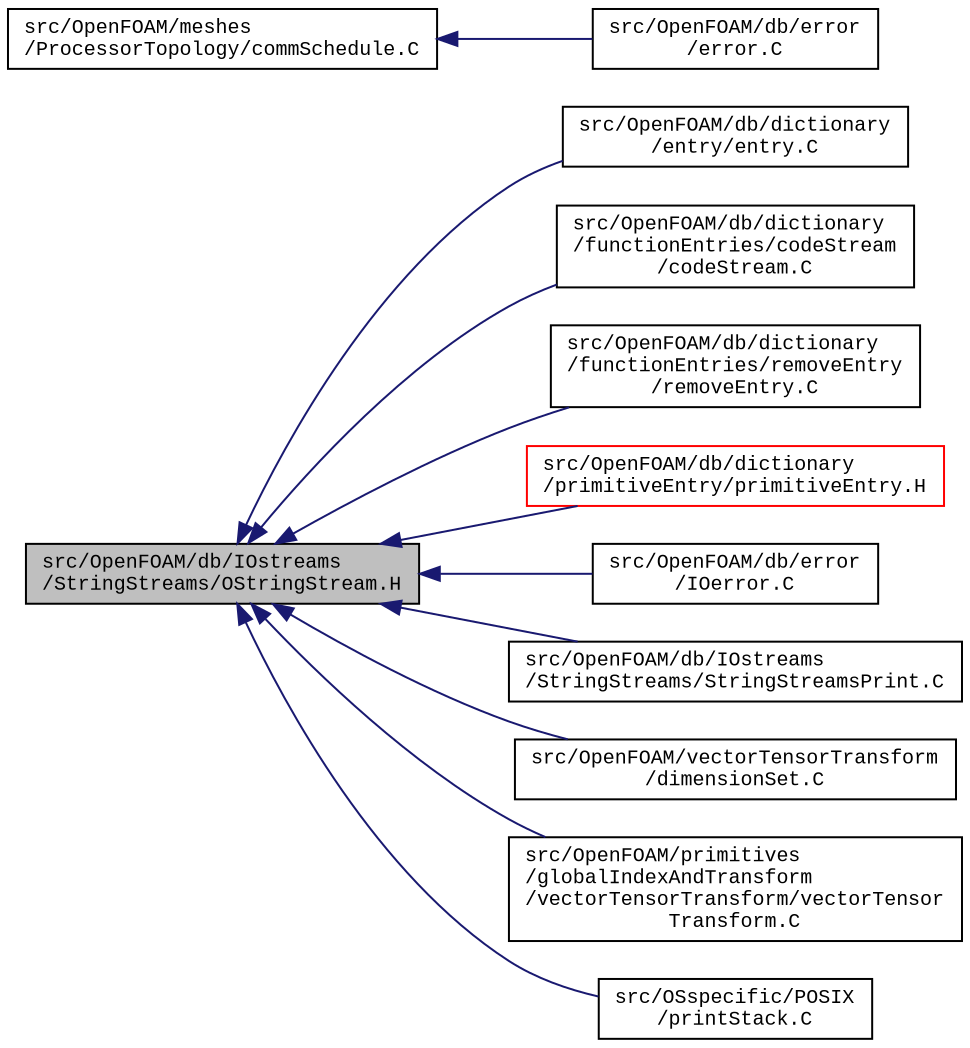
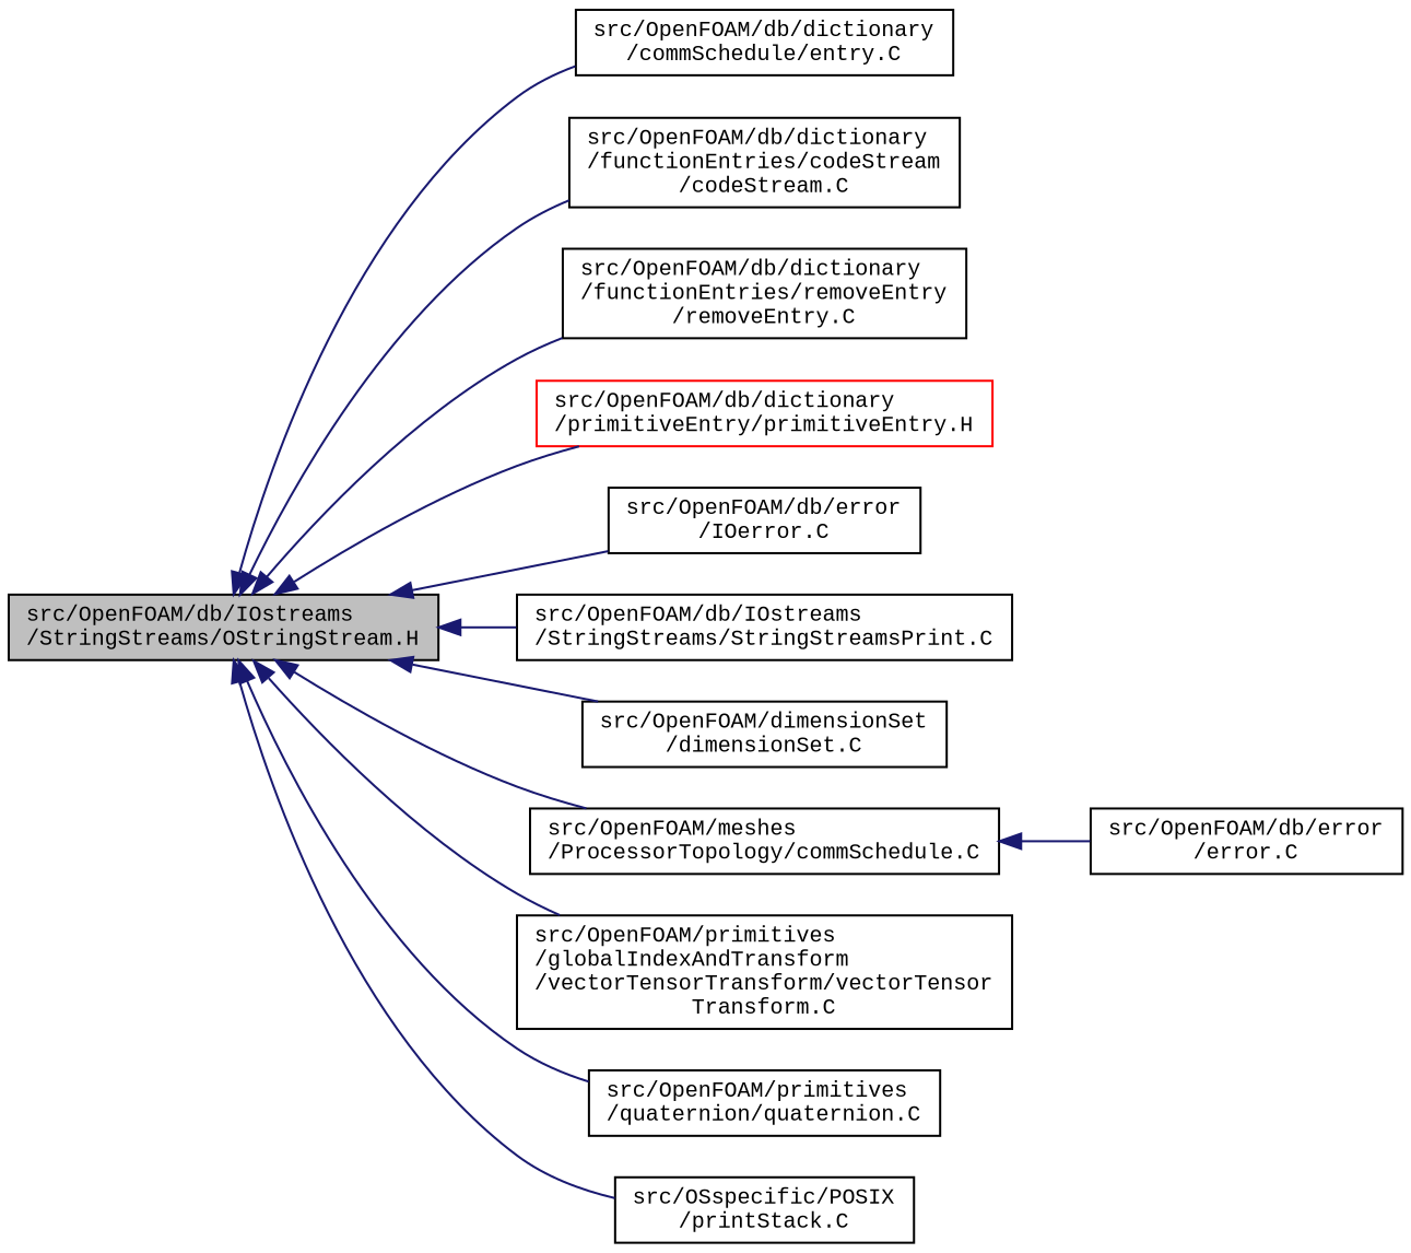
  digraph {
    fontname="Liberation Mono"
    rankdir=LR
    node [color=black fontname="Liberation Mono" fontsize=10 shape=record]
    edge [color=midnightblue dir=back fontname="Liberation Mono" fontsize=10 labelfontname=Helvetica labelfontsize=10 style=solid]
    n1 [fillcolor=grey75 fontcolor=black height=0.2 label="src/OpenFOAM/db/IOstreams\l/StringStreams/OStringStream.H" style=filled width=0.4]
-   n2 [height=0.2 label="src/OpenFOAM/db/dictionary\l/entry/entry.C" width=0.4]
+   n2 [height=0.2 label="src/OpenFOAM/db/dictionary\l/commSchedule/entry.C" width=0.4]
    n3 [height=0.2 label="src/OpenFOAM/db/dictionary\l/functionEntries/codeStream\l/codeStream.C" width=0.4]
    n4 [height=0.2 label="src/OpenFOAM/db/dictionary\l/functionEntries/removeEntry\l/removeEntry.C" width=0.4]
    n5 [color=red height=0.2 label="src/OpenFOAM/db/dictionary\l/primitiveEntry/primitiveEntry.H" width=0.4]
    n6 [height=0.2 label="src/OpenFOAM/db/error\l/IOerror.C" width=0.4]
    n7 [height=0.2 label="src/OpenFOAM/db/IOstreams\l/StringStreams/StringStreamsPrint.C" width=0.4]
-   n8 [height=0.2 label="src/OpenFOAM/vectorTensorTransform\l/dimensionSet.C" width=0.4]
+   n8 [height=0.2 label="src/OpenFOAM/dimensionSet\l/dimensionSet.C" width=0.4]
    n9 [height=0.2 label="src/OpenFOAM/meshes\l/ProcessorTopology/commSchedule.C" width=0.4]
    n10 [height=0.2 label="src/OpenFOAM/primitives\l/globalIndexAndTransform\l/vectorTensorTransform/vectorTensor\lTransform.C" width=0.4]
+   n11 [height=0.2 label="src/OpenFOAM/primitives\l/quaternion/quaternion.C" width=0.4]
    n12 [height=0.2 label="src/OSspecific/POSIX\l/printStack.C" width=0.4]
    n13 [height=0.2 label="src/OpenFOAM/db/error\l/error.C" width=0.4]
    n1 -> n2
    n1 -> n3
    n1 -> n4
    n1 -> n5
    n1 -> n6
    n1 -> n7
    n1 -> n8
+   n1 -> n9
    n1 -> n10
+   n1 -> n11
    n1 -> n12
    n9 -> n13
  }
